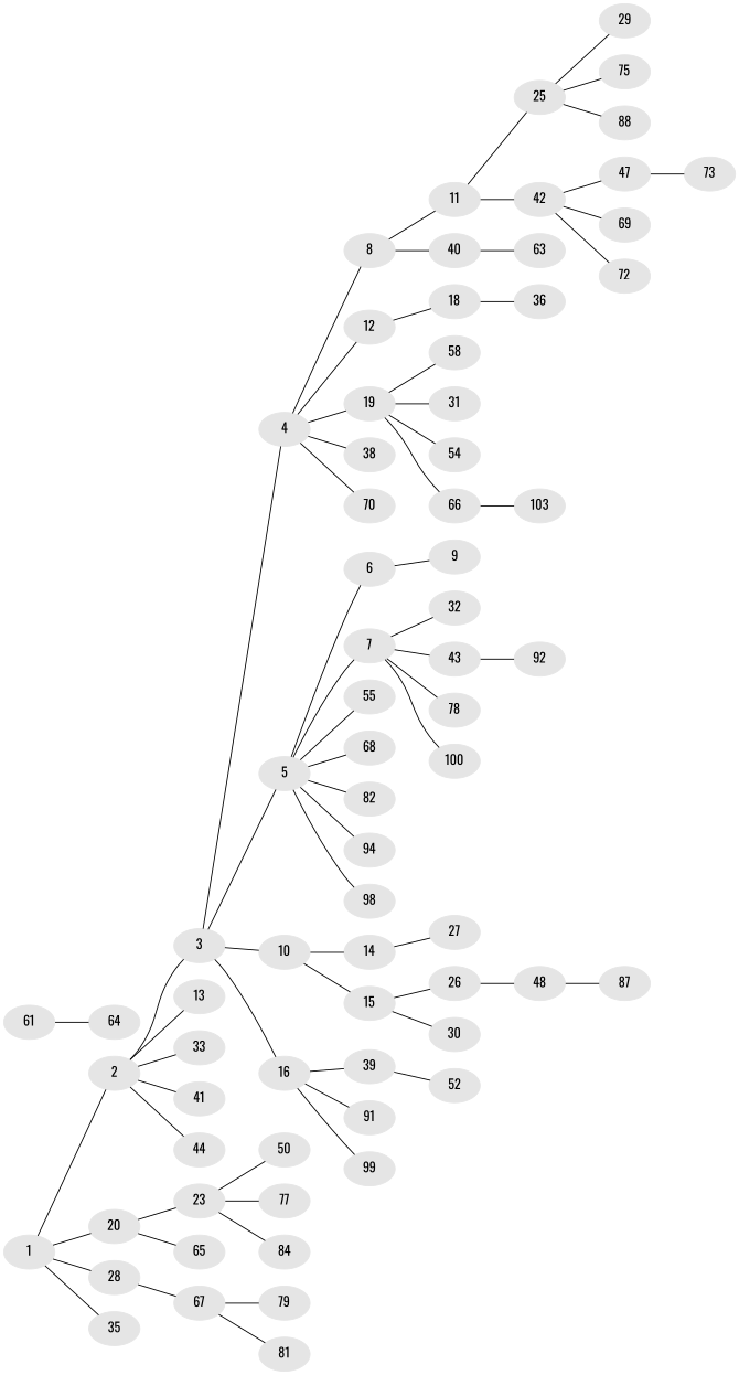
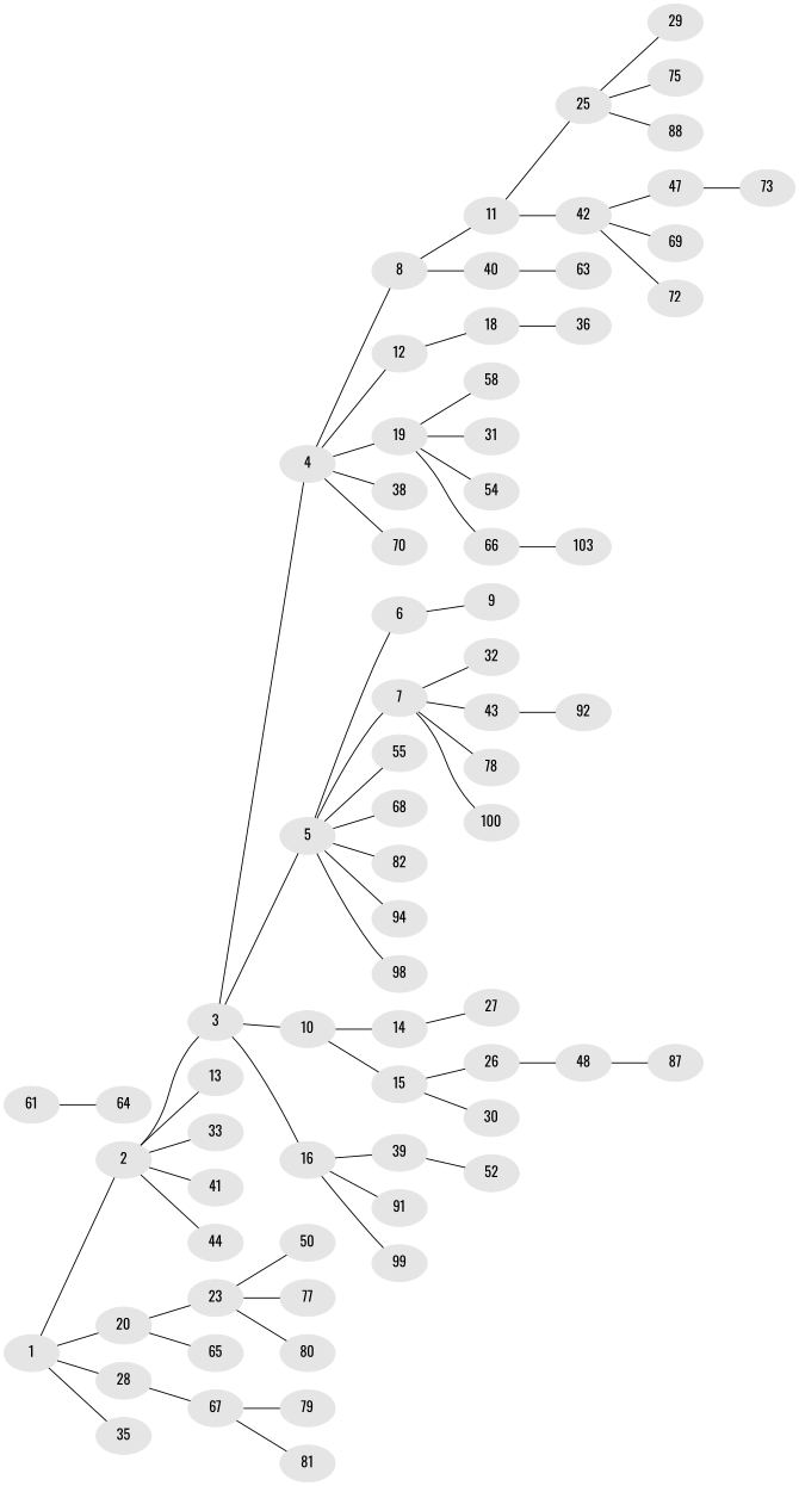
  graph {
    fontname=Oswald
    rankdir=LR
    node [color=gray90 fontname=Oswald style=filled]
    edge [fontname=Oswald]
    1 [super="+71"]
    2 [super="+24"]
    20 [super="+96"]
    28 [super="+59"]
    35
    3 [super="+90"]
    13
    33
    41 [super="+102"]
    44 [super="+49"]
    23 [super="+46"]
    65
    67 [super="+95"]
    4 [super="+34"]
    5 [super="+22"]
    10
    16 [super="+80"]
    8 [super="+89"]
    12
    19 [super="+86"]
    38 [super="+85"]
    70 [super="+83"]
    6
    7 [super="+45"]
    55 [super="+56"]
    68
    82
    94
    98
    14 [super="+60"]
    15 [super="+21"]
    39
    91
    99
    61 [super="+104"]
    64
    11 [super="+17"]
    40 [super="+53"]
    18
    58
    31
    54
    66 [super="+93"]
    9
    32
    43 [super="+62"]
    78
    100 [super="+101"]
    92
    25 [super="+37"]
    42 [super="+57"]
    63 [super="+76"]
    27
    26
    30
    29
    75
    88
    47
    69
    72
    36
    48 [super="+51"]
    52 [super="+74"]
    103
    50
    77 [super="+97"]
-   84
+   84 [label=80]
    87
    79
    81
    73
    1 -- 2
    1 -- 20
    1 -- 28
    1 -- 35
    2 -- 3
    2 -- 13
    2 -- 33
    2 -- 41
    2 -- 44
    20 -- 23
    20 -- 65
    28 -- 67
    3 -- 4
    3 -- 5
    3 -- 10
    3 -- 16
    23 -- 50
    23 -- 77
    23 -- 84
    67 -- 79
    67 -- 81
    4 -- 8
    4 -- 12
    4 -- 19
    4 -- 38
    4 -- 70
    5 -- 6
    5 -- 7
    5 -- 55
    5 -- 68
    5 -- 82
    5 -- 94
    5 -- 98
    10 -- 14
    10 -- 15
    16 -- 39
    16 -- 91
    16 -- 99
    8 -- 11
    8 -- 40
    12 -- 18
    19 -- 58
    19 -- 31
    19 -- 54
    19 -- 66
    6 -- 9
    7 -- 32
    7 -- 43
    7 -- 78
    7 -- 100
    14 -- 27
    15 -- 26
    15 -- 30
    39 -- 52
    61 -- 64
    11 -- 25
    11 -- 42
    40 -- 63
    18 -- 36
    66 -- 103
    43 -- 92
    25 -- 29
    25 -- 75
    25 -- 88
    42 -- 47
    42 -- 69
    42 -- 72
    26 -- 48
    47 -- 73
    48 -- 87
  }
